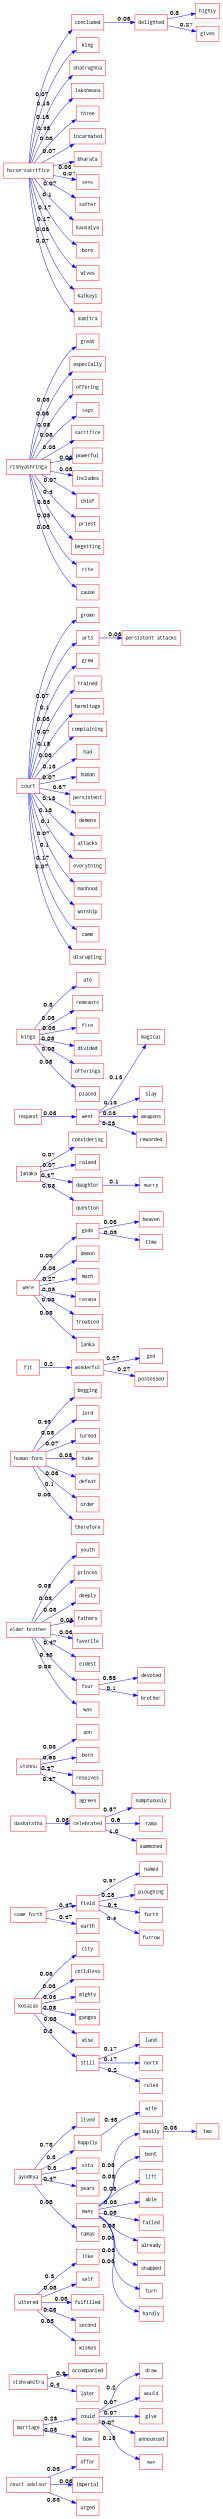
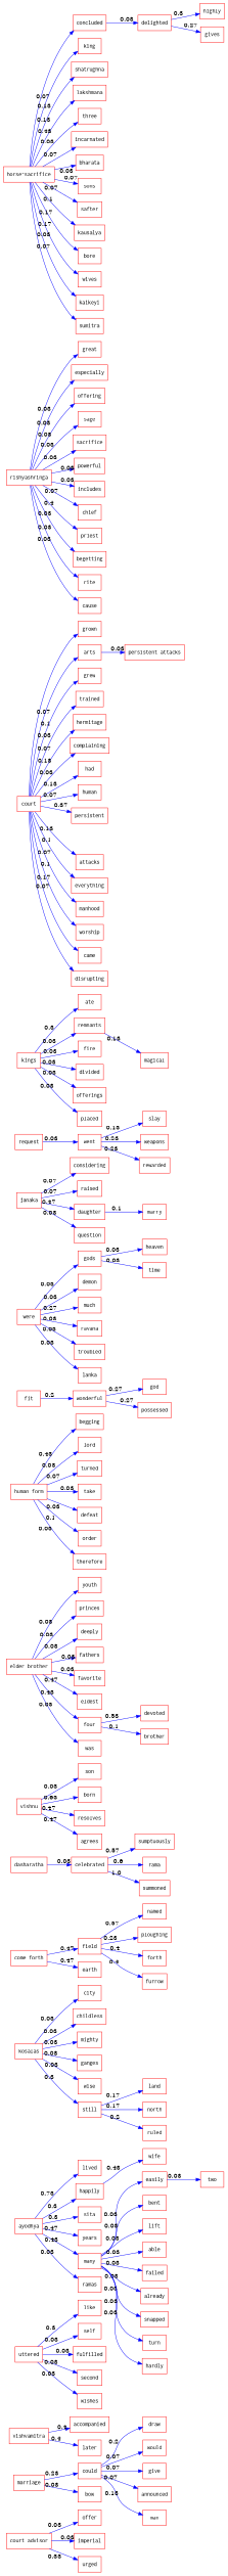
  strict digraph {
    rankdir=LR
    node [color=red fontname=courier shape=box]
    edge [color=blue xlabel=0.03]
    "court advisor"
    offer
    imperial
    urged
    marriage
    could
    bow
    draw
    would
    give
    announced
    man
    vishvamitra
    accompanied
    later
    uttered
    like
    self
    fulfilled
    second
    wishes
    ayodhya
    lived
    happily
    sita
    years
    many
    ramas
    wife
    easily
    bent
    lift
    able
    failed
    already
    snapped
    turn
    hardly
    two
    kosalas
    city
    childless
    mighty
    ganges
    wise
    still
    land
    north
    ruled
    "come forth"
    field
    earth
    named
    ploughing
    forth
    furrow
    dasharatha
    celebrated
    sumptuously
    rama
    summoned
    vishnu
    son
    born
    resolves
    agrees
    "elder brother"
    youth
    princes
    deeply
    fathers
    favorite
    eldest
    four
    was
    devoted
    brother
    "human form"
    begging
    lord
    turned
    take
    defeat
    order
    therefore
    fit
    wonderful
    god
    possessed
    were
    gods
    demon
    much
    ravana
    troubled
    lanka
    heaven
    time
    janaka
    considering
    raised
    daughter
    question
    marry
    kings
    ate
    remnants
    fire
    divided
    offerings
    placed
    request
    went
    slay
    magical
    weapons
    rewarded
    court
    grown
    arts
    grew
    trained
    hermitage
    complaining
    had
    n126 [label=human]
    persistent
-   demons
    attacks
    everything
    manhood
    worship
    came
    disrupting
    "persistent attacks"
    rishyashringa
    great
    especially
    offering
    sage
    sacrifice
    powerful
    includes
    chief
    priest
    begetting
    rite
    cause
    "horse-sacrifice"
    concluded
    king
    shatrughna
    lakshmana
    three
    incarnated
    bharata
    sons
    safter
    kausalya
    bore
    wives
    kaikeyi
    sumitra
    delighted
    highly
    gives
    "court advisor" -> offer
    "court advisor" -> imperial
    "court advisor" -> urged [xlabel=0.33]
    marriage -> could [xlabel=0.23]
    marriage -> bow
    could -> draw [xlabel=0.2]
    could -> would [xlabel=0.07]
    could -> give [xlabel=0.07]
    could -> announced [xlabel=0.07]
    could -> man [xlabel=0.13]
    vishvamitra -> accompanied [xlabel=0.4]
    vishvamitra -> later [xlabel=0.4]
    uttered -> like [xlabel=0.3]
    uttered -> self
    uttered -> fulfilled
    uttered -> second
    uttered -> wishes
    ayodhya -> lived [xlabel=0.73]
    ayodhya -> happily [xlabel=0.3]
    ayodhya -> sita [xlabel=0.3]
    ayodhya -> years [xlabel=0.47]
+   ayodhya -> many [xlabel=0.43]
    ayodhya -> ramas
    happily -> wife [xlabel=0.43]
    many -> easily
    many -> bent
    many -> lift
    many -> able
    many -> failed
    many -> already
    many -> snapped
    many -> turn
    many -> hardly
    easily -> two
    kosalas -> city
    kosalas -> childless
    kosalas -> mighty
    kosalas -> ganges
    kosalas -> wise
    kosalas -> still [xlabel=0.3]
    still -> land [xlabel=0.17]
    still -> north [xlabel=0.17]
    still -> ruled [xlabel=0.2]
    "come forth" -> field [xlabel=0.47]
    "come forth" -> earth [xlabel=0.47]
    field -> named [xlabel=0.57]
    field -> ploughing [xlabel=0.23]
    field -> forth [xlabel=0.4]
    field -> furrow [xlabel=0.4]
    dasharatha -> celebrated
    celebrated -> sumptuously [xlabel=0.57]
    celebrated -> rama [xlabel=0.6]
    celebrated -> summoned [xlabel=1.0]
    vishnu -> son
    vishnu -> born [xlabel=0.63]
    vishnu -> resolves [xlabel=0.47]
    vishnu -> agrees [xlabel=0.47]
    "elder brother" -> youth
    "elder brother" -> princes
    "elder brother" -> deeply
    "elder brother" -> fathers
    "elder brother" -> favorite
    "elder brother" -> eldest [xlabel=0.47]
    "elder brother" -> four [xlabel=0.43]
    "elder brother" -> was
    four -> devoted [xlabel=0.53]
    four -> brother [xlabel=0.1]
    "human form" -> begging [xlabel=0.43]
    "human form" -> lord
    "human form" -> turned [xlabel=0.07]
    "human form" -> take
    "human form" -> defeat
    "human form" -> order [xlabel=0.1]
    "human form" -> therefore
    fit -> wonderful [xlabel=0.2]
    wonderful -> god [xlabel=0.27]
    wonderful -> possessed [xlabel=0.27]
    were -> gods
    were -> demon
    were -> much [xlabel=0.27]
    were -> ravana
    were -> troubled
    were -> lanka
    gods -> heaven
    gods -> time
    janaka -> considering [xlabel=0.07]
    janaka -> raised [xlabel=0.07]
    janaka -> daughter [xlabel=0.47]
    janaka -> question
    daughter -> marry [xlabel=0.1]
    kings -> ate [xlabel=0.3]
    kings -> remnants
    kings -> fire
    kings -> divided
    kings -> offerings
    kings -> placed
    request -> went
    went -> slay [xlabel=0.13]
-   went -> magical [xlabel=0.13]
+   remnants -> magical [xlabel=0.13]
    went -> weapons [xlabel=0.23]
    went -> rewarded [xlabel=0.23]
    court -> grown [xlabel=0.07]
    court -> arts [xlabel=0.1]
    court -> grew
    court -> trained [xlabel=0.07]
    court -> hermitage [xlabel=0.13]
    court -> complaining
    court -> had [xlabel=0.13]
    court -> n126 [xlabel=0.07]
    court -> persistent [xlabel=0.37]
-   court -> demons [xlabel=0.13]
    court -> attacks [xlabel=0.13]
    court -> everything [xlabel=0.1]
    court -> manhood [xlabel=0.07]
    court -> worship [xlabel=0.1]
    court -> came [xlabel=0.17]
    court -> disrupting [xlabel=0.07]
    arts -> "persistent attacks"
    rishyashringa -> great
    rishyashringa -> especially
    rishyashringa -> offering
    rishyashringa -> sage
    rishyashringa -> sacrifice
    rishyashringa -> powerful
    rishyashringa -> includes
    rishyashringa -> chief [xlabel=0.07]
    rishyashringa -> priest [xlabel=0.4]
    rishyashringa -> begetting
    rishyashringa -> rite
    rishyashringa -> cause
    "horse-sacrifice" -> concluded [xlabel=0.07]
    "horse-sacrifice" -> king [xlabel=0.13]
    "horse-sacrifice" -> shatrughna [xlabel=0.13]
    "horse-sacrifice" -> lakshmana [xlabel=0.43]
    "horse-sacrifice" -> three
    "horse-sacrifice" -> incarnated [xlabel=0.07]
    "horse-sacrifice" -> bharata
    "horse-sacrifice" -> sons [xlabel=0.07]
    "horse-sacrifice" -> safter [xlabel=0.07]
    "horse-sacrifice" -> kausalya [xlabel=0.1]
    "horse-sacrifice" -> bore [xlabel=0.17]
    "horse-sacrifice" -> wives [xlabel=0.17]
    "horse-sacrifice" -> kaikeyi
    "horse-sacrifice" -> sumitra [xlabel=0.07]
    concluded -> delighted
    delighted -> highly [xlabel=0.3]
    delighted -> gives [xlabel=0.27]
  }
